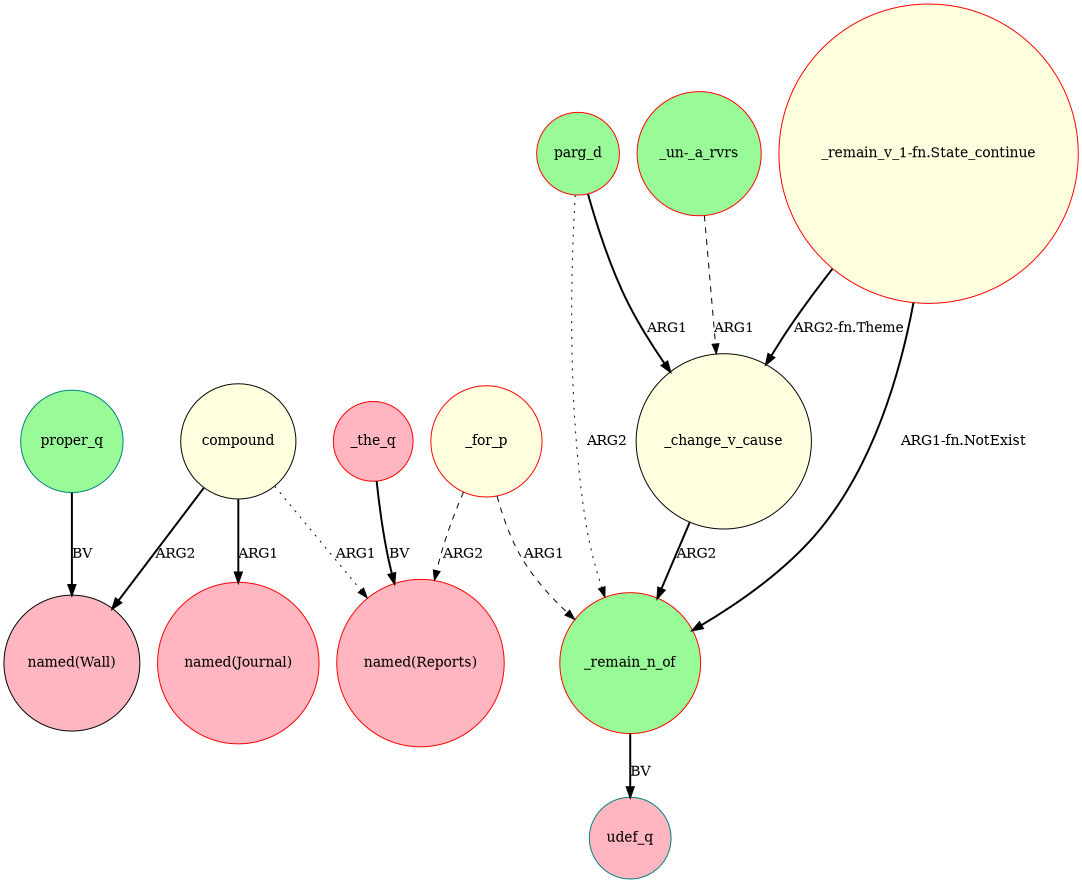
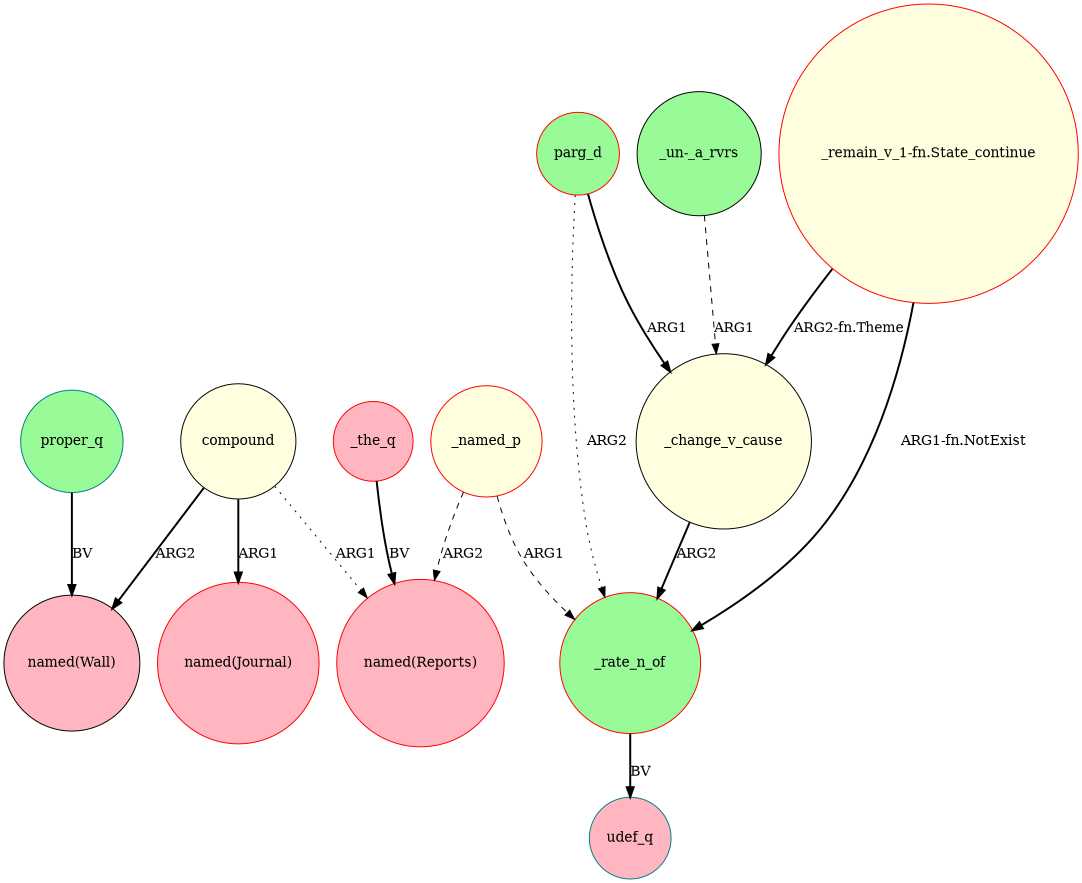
  digraph {
    node [color=red fillcolor=lightpink shape=circle style=filled]
    edge [style=bold]
    compound [color=black fillcolor=lightyellow]
    "named(Wall)" [color=black]
    "named(Reports)"
    "named(Journal)"
    "_remain_v_1-fn.State_continue" [fillcolor=lightyellow]
    _change_v_cause [color=black fillcolor=lightyellow]
-   _rate_n_of [fillcolor=palegreen label=_remain_n_of]
+   _rate_n_of [fillcolor=palegreen]
    udef_q [color=teal]
    _the_q
    parg_d [fillcolor=palegreen]
    proper_q [color=teal fillcolor=palegreen]
-   "_un-_a_rvrs" [fillcolor=palegreen]
-   _for_p [fillcolor=lightyellow]
+   "_un-_a_rvrs" [color=black fillcolor=palegreen]
+   _for_p [fillcolor=lightyellow label=_named_p]
    compound -> "named(Wall)" [label=ARG2]
    compound -> "named(Reports)" [label=ARG1 style=dotted]
    compound -> "named(Journal)" [label=ARG1]
    "_remain_v_1-fn.State_continue" -> _change_v_cause [label="ARG2-fn.Theme"]
    "_remain_v_1-fn.State_continue" -> _rate_n_of [label="ARG1-fn.NotExist"]
    _change_v_cause -> _rate_n_of [label=ARG2]
    _rate_n_of -> udef_q [label=BV]
    _the_q -> "named(Reports)" [label=BV]
    parg_d -> _change_v_cause [label=ARG1]
    parg_d -> _rate_n_of [label=ARG2 style=dotted]
    proper_q -> "named(Wall)" [label=BV]
    "_un-_a_rvrs" -> _change_v_cause [label=ARG1 style=dashed]
    _for_p -> "named(Reports)" [label=ARG2 style=dashed]
    _for_p -> _rate_n_of [label=ARG1 style=dashed]
  }
